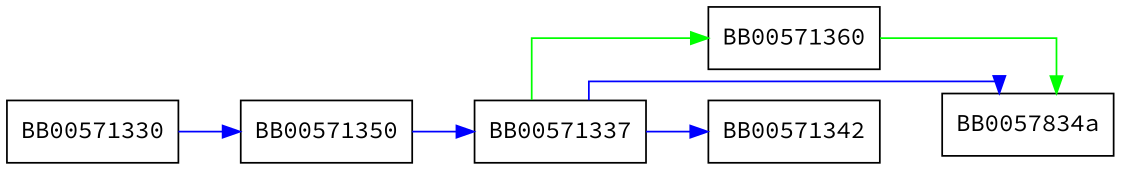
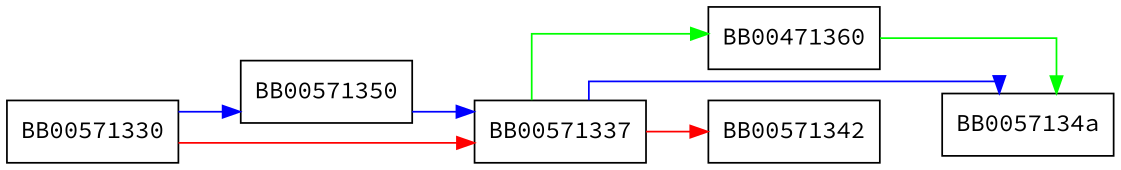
  digraph {
    fontname="Source Code Pro"
    rankdir=LR
    splines=ortho
    node [fontname="Source Code Pro" shape=box]
    edge [color=blue fontname="Source Code Pro"]
    BB00571330
    BB00571350
    BB00571337
-   BB00571360
+   BB00571360 [label=BB00471360]
    BB00571342
-   BB0057134a [label=BB0057834a]
+   BB0057134a
    BB00571330 -> BB00571350
+   BB00571330 -> BB00571337 [color=red]
    BB00571350 -> BB00571337
    BB00571337 -> BB00571360 [color=green]
-   BB00571337 -> BB00571342
+   BB00571337 -> BB00571342 [color=red]
    BB00571337 -> BB0057134a
    BB00571360 -> BB0057134a [color=green]
  }
